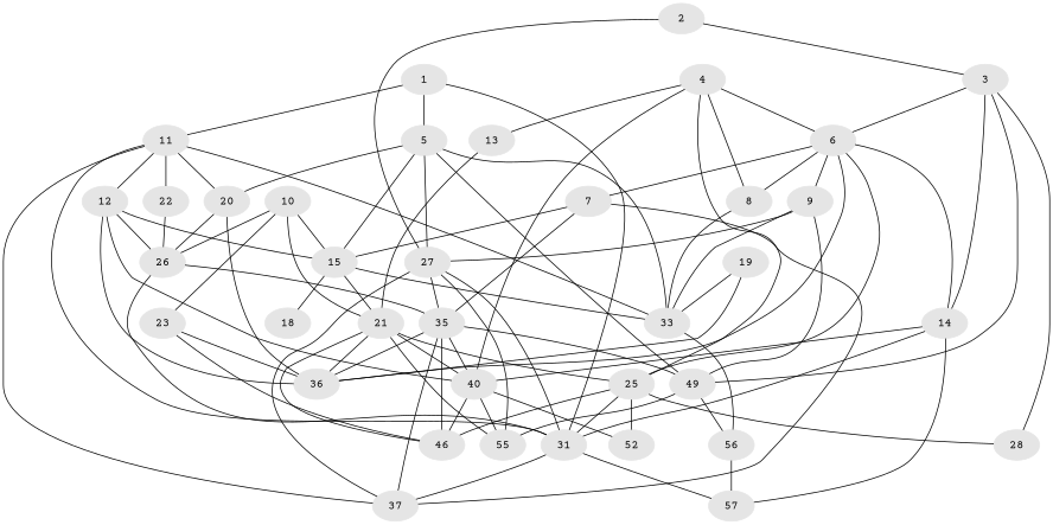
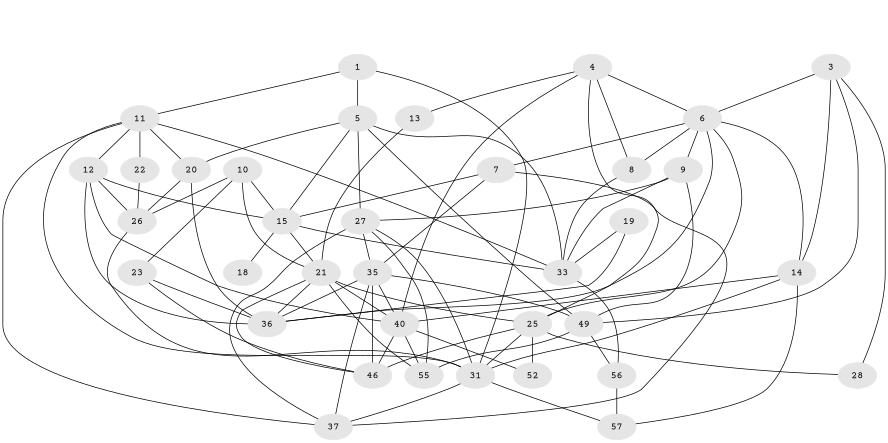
  graph {
    fontname="Courier Prime"
    node [color=gray90 fontname="Courier Prime" style=filled]
    edge [fontname="Courier Prime"]
    5 [super="+24"]
    27 [super="+32"]
    49
    15 [super="+41"]
    20
    33 [super="+45"]
    1
    11 [super="+43"]
    31 [super="+38"]
    37 [super="+54"]
    12
    22
    57
    3 [super="+29"]
    6 [super="+30"]
    14 [super="+58"]
    28
-   2
    35 [super="+44"]
    55
    8 [super="+16"]
    25 [super="+47"]
    7 [super="+39"]
    9
    36 [super="+51"]
    40 [super="+48"]
    56 [super="+59"]
    4 [super="+34"]
    13
    21 [super="+42"]
    46 [super="+50"]
    52
    18
    26 [super="+53"]
    10 [super="+17"]
    23
    19
    5 -- 27
    5 -- 49
    5 -- 15
    5 -- 20
    5 -- 33
    27 -- 31
    27 -- 37
    27 -- 35
    27 -- 55
    49 -- 55
    49 -- 56
    15 -- 33
    15 -- 21
    15 -- 18 [weight=2]
    20 -- 36
    20 -- 26
    33 -- 56
    1 -- 5
    1 -- 11
    1 -- 31
    11 -- 20
    11 -- 33
    11 -- 31
    11 -- 37
    11 -- 12
    11 -- 22
    31 -- 37
    31 -- 57
    12 -- 15
    12 -- 36
    12 -- 40
    12 -- 26
    22 -- 26
    3 -- 49
    3 -- 6
    3 -- 14
    3 -- 28
    6 -- 14
    6 -- 8
    6 -- 25
    6 -- 7
    6 -- 9
    6 -- 36
    14 -- 31
    14 -- 57
    14 -- 40
-   2 -- 27
-   2 -- 3
    35 -- 49
    35 -- 37
    35 -- 36 [weight=2]
    35 -- 40
    35 -- 46
    8 -- 33
    25 -- 31
    25 -- 28
    25 -- 46 [weight=2]
    25 -- 52 [weight=2]
    7 -- 15
    7 -- 37
    7 -- 35
    9 -- 27
    9 -- 49
    9 -- 33
    40 -- 55
    40 -- 46
    40 -- 52
    56 -- 57
    4 -- 6
    4 -- 8
    4 -- 25
    4 -- 40
    4 -- 13
    13 -- 21
    21 -- 55
    21 -- 25
    21 -- 36
    21 -- 40
    21 -- 46
    26 -- 31 [weight=2]
-   26 -- 35
    10 -- 15
    10 -- 21 [weight=2]
    10 -- 26
    10 -- 23
    23 -- 36
    23 -- 46
    19 -- 33
    19 -- 36
  }
